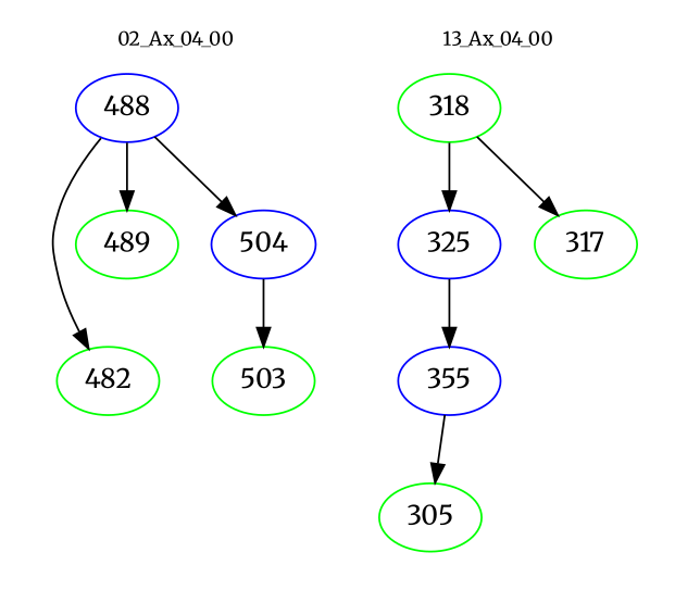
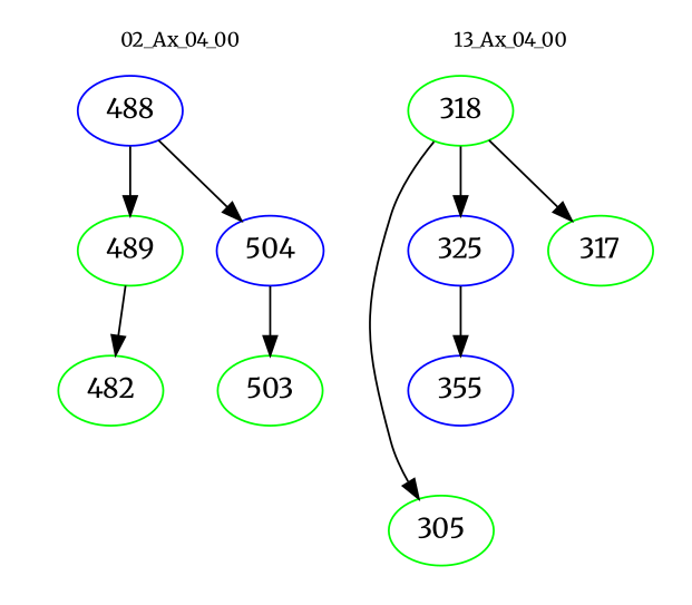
  digraph {
    fontname=Merriweather
    node [color=green fontname=Merriweather]
    edge [color=black fontname=Merriweather]
    n1 [color=blue label=488]
    n2 [label=482]
    n3 [label=489]
    n4 [color=blue label=504]
    n5 [label=503]
    n6 [label=318]
    n7 [label=305]
    n8 [color=blue label=325]
    n9 [label=317]
    n10 [color=blue label=355]
    subgraph cluster_1 {
      color=white
      fontsize=10
      label="02_Ax_04_00"
      n1
      n2
      n3
      n4
      n5
    }
    subgraph cluster_2 {
      color=white
      fontsize=10
      label="13_Ax_04_00"
      n6
      n7
      n8
      n9
      n10
    }
-   n1 -> n2
+   n3 -> n2
    n1 -> n3
    n1 -> n4
    n4 -> n5
-   n10 -> n7
+   n6 -> n7
    n6 -> n8
    n6 -> n9
    n8 -> n10
  }
